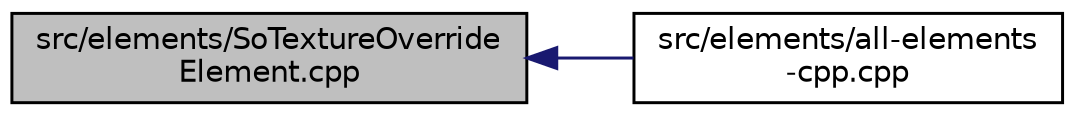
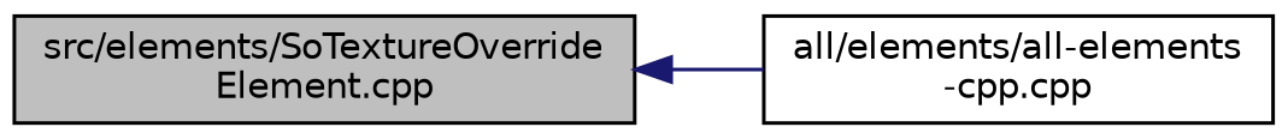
  digraph {
    rankdir=LR
    node [color=black fontname=Helvetica fontsize=10 shape=record style=filled]
    n1 [fillcolor=grey75 fontcolor=black height=0.2 label="src/elements/SoTextureOverride\lElement.cpp" width=0.4]
-   n2 [fillcolor=white height=0.2 label="src/elements/all-elements\l-cpp.cpp" width=0.4]
+   n2 [fillcolor=white height=0.2 label="all/elements/all-elements\l-cpp.cpp" width=0.4]
    n1 -> n2 [color=midnightblue dir=back fontname=Helvetica fontsize=10 labelfontname=Helvetica labelfontsize=10 style=solid]
  }
